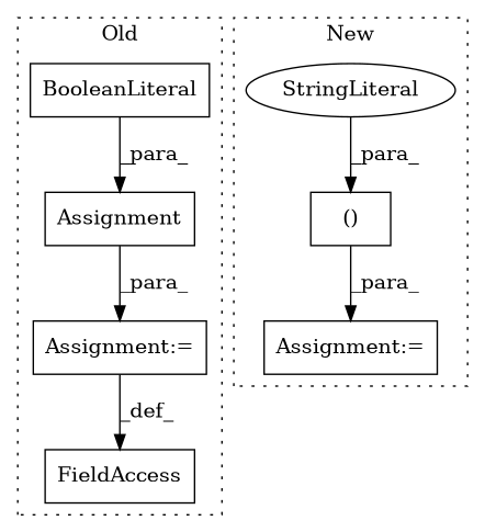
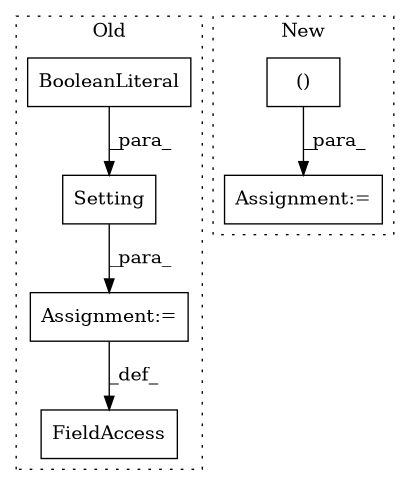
  digraph {
    node [a=7 l=1 s=3115 shape=box]
-   n1 [a=32 l="8,1" label=Assignment s="909,921"]
+   n1 [a=32 l="8,1" label=Setting s="909,921"]
    n2 [a=22 l=11 label=FieldAccess s=897]
    n3 [label="Assignment:=" s=908]
    n4 [a=9 l=4 label=BooleanLiteral s=917]
    n5 [a=106 l=128 label="()"]
    n6 [label="Assignment:=" s=3031]
-   n7 [a=45 l=34 label=StringLiteral shape=ellipse]
    subgraph cluster_1 {
      label=Old
      style=dotted
      n1
      n2
      n3
      n4
    }
    subgraph cluster_2 {
      label=New
      style=dotted
      n5
      n6
-     n7
    }
    n1 -> n3 [label=_para_]
    n3 -> n2 [label=_def_]
    n4 -> n1 [label=_para_]
    n5 -> n6 [label=_para_]
-   n7 -> n5 [label=_para_]
  }
